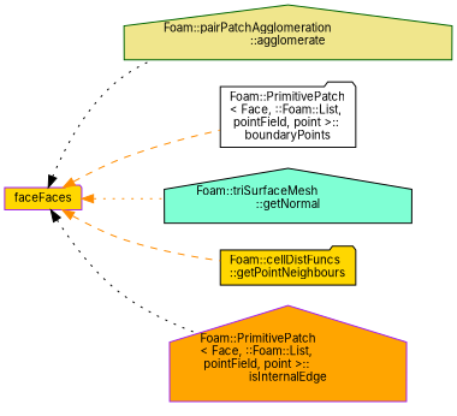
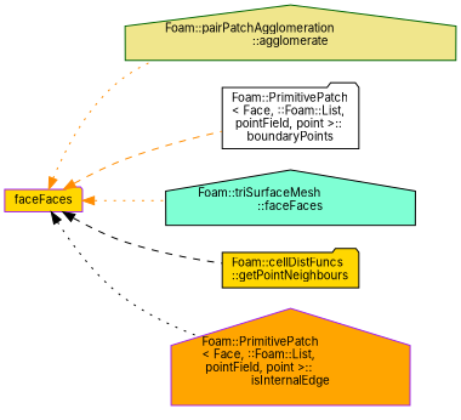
  digraph {
    fontname=Inter
    rankdir=LR
    node [color=black fillcolor=gold fontname=Inter fontsize=10 shape=folder style=filled]
    edge [color=darkorange dir=back fontname=Inter fontsize=10 labelfontname=Helvetica labelfontsize=10 style=dotted]
    n1 [color=purple fontcolor=black height=0.2 label=faceFaces width=0.4]
    n2 [color=darkgreen fillcolor=khaki height=0.2 label="Foam::pairPatchAgglomeration\l::agglomerate" shape=house width=0.4]
    n3 [fillcolor=white height=0.2 label="Foam::PrimitivePatch\l\< Face, ::Foam::List,\l pointField, point \>::\lboundaryPoints" width=0.4]
-   n4 [fillcolor=aquamarine height=0.2 label="Foam::triSurfaceMesh\l::getNormal" shape=house width=0.4]
+   n4 [fillcolor=aquamarine height=0.2 label="Foam::triSurfaceMesh\l::faceFaces" shape=house width=0.4]
    n5 [height=0.2 label="Foam::cellDistFuncs\l::getPointNeighbours" width=0.4]
    n6 [color=purple fillcolor=orange height=0.2 label="Foam::PrimitivePatch\l\< Face, ::Foam::List,\l pointField, point \>::\lisInternalEdge" shape=house width=0.4]
-   n1 -> n2 [color=black]
+   n1 -> n2
    n1 -> n3 [style=dashed]
    n1 -> n4
-   n1 -> n5 [style=dashed]
+   n1 -> n5 [color=black style=dashed]
    n1 -> n6 [color=black]
  }
